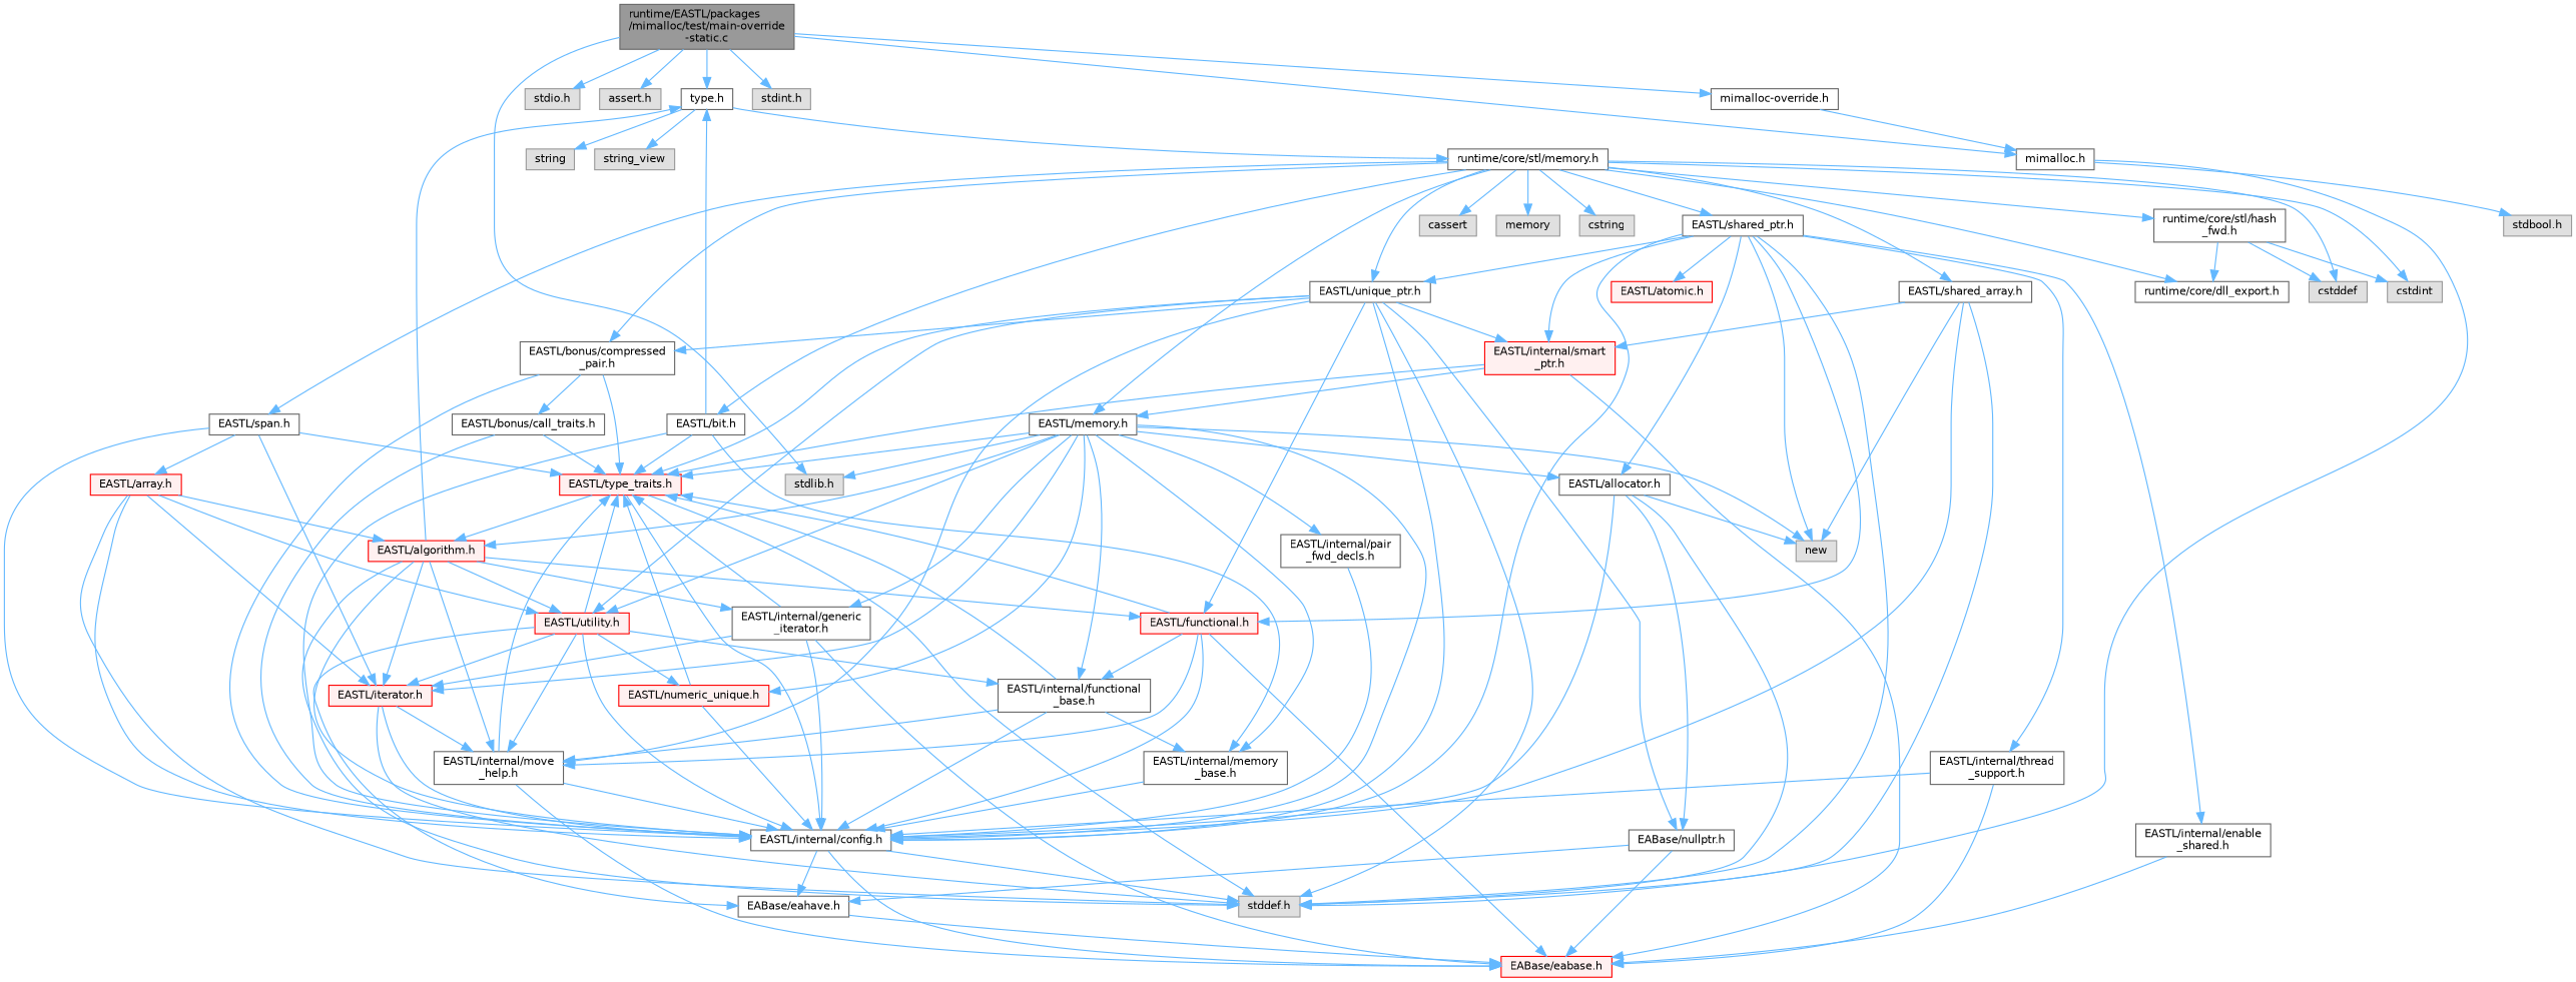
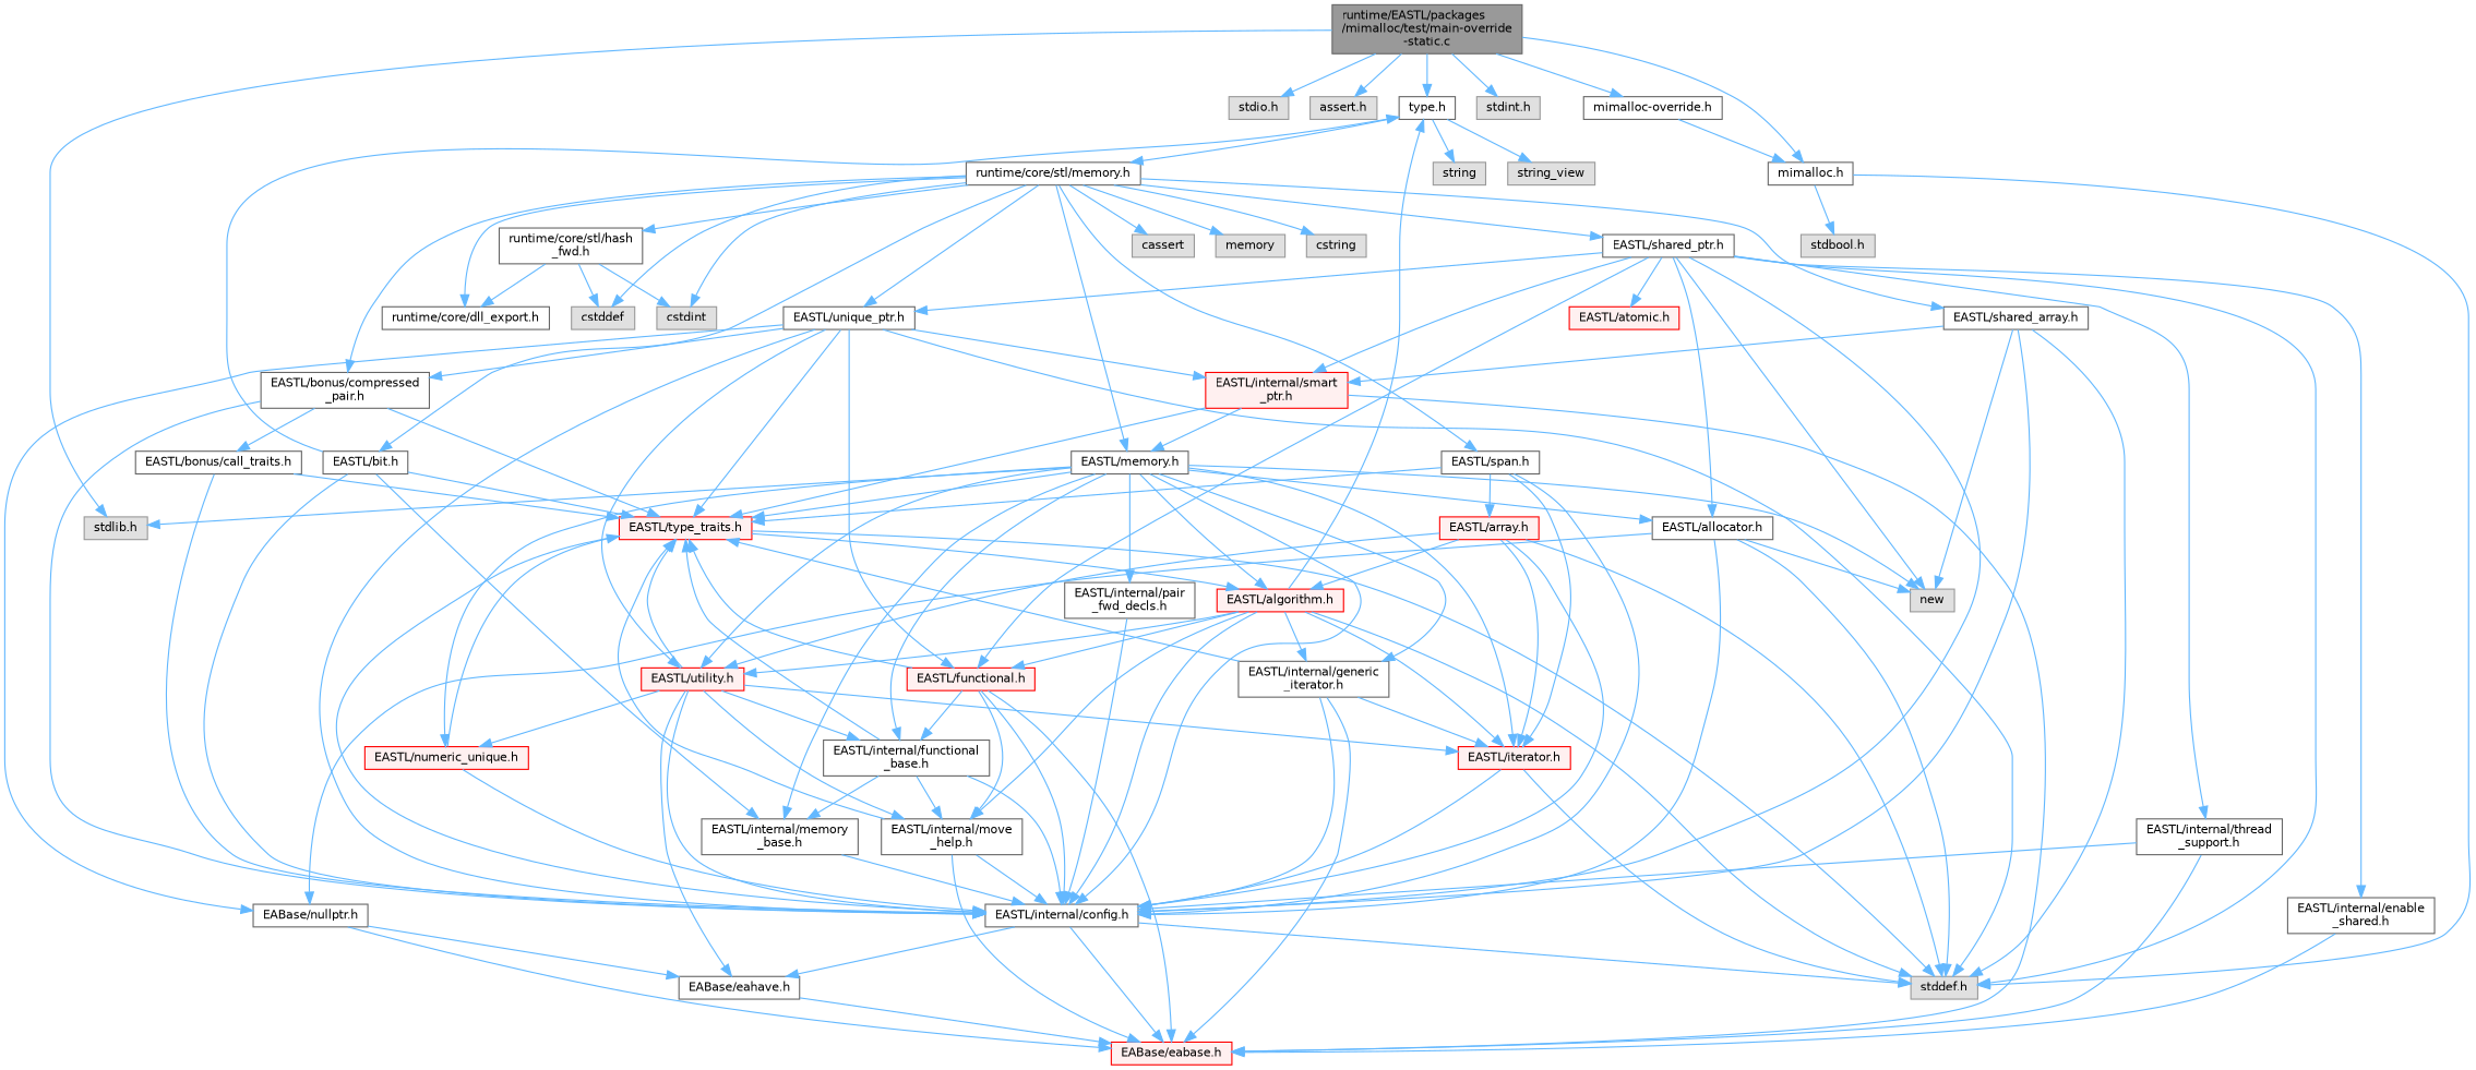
  digraph {
    node [color=grey40 fillcolor=white fontname=Helvetica fontsize=10 shape=box style=filled]
    edge [color=steelblue1 fontname=Helvetica fontsize=10 labelfontname=Helvetica labelfontsize=10 style=solid]
    n1 [color=gray40 fillcolor=grey60 fontcolor=black height=0.2 label="runtime/EASTL/packages\l/mimalloc/test/main-override\l-static.c" width=0.4]
    n2 [color=grey60 fillcolor="#E0E0E0" height=0.2 label="stdlib.h" width=0.4]
    n3 [color=grey60 fillcolor="#E0E0E0" height=0.2 label="stdio.h" width=0.4]
    n4 [color=grey60 fillcolor="#E0E0E0" height=0.2 label="assert.h" width=0.4]
    n5 [height=0.2 label="type.h" width=0.4]
    n6 [color=grey60 fillcolor="#E0E0E0" height=0.2 label="stdint.h" width=0.4]
    n7 [height=0.2 label="mimalloc.h" width=0.4]
    n8 [height=0.2 label="mimalloc-override.h" width=0.4]
    n9 [color=grey60 fillcolor="#E0E0E0" height=0.2 label=string width=0.4]
    n10 [color=grey60 fillcolor="#E0E0E0" height=0.2 label=string_view width=0.4]
    n11 [height=0.2 label="runtime/core/stl/memory.h" width=0.4]
    n12 [color=grey60 fillcolor="#E0E0E0" height=0.2 label="stddef.h" width=0.4]
    n13 [color=grey60 fillcolor="#E0E0E0" height=0.2 label="stdbool.h" width=0.4]
    n14 [color=grey60 fillcolor="#E0E0E0" height=0.2 label=cstddef width=0.4]
    n15 [color=grey60 fillcolor="#E0E0E0" height=0.2 label=cstdint width=0.4]
    n16 [color=grey60 fillcolor="#E0E0E0" height=0.2 label=cassert width=0.4]
    n17 [color=grey60 fillcolor="#E0E0E0" height=0.2 label=memory width=0.4]
    n18 [color=grey60 fillcolor="#E0E0E0" height=0.2 label=cstring width=0.4]
    n19 [height=0.2 label="EASTL/bit.h" width=0.4]
    n20 [height=0.2 label="EASTL/memory.h" width=0.4]
    n21 [height=0.2 label="EASTL/shared_array.h" width=0.4]
    n22 [height=0.2 label="EASTL/unique_ptr.h" width=0.4]
    n23 [height=0.2 label="EASTL/bonus/compressed\l_pair.h" width=0.4]
    n24 [height=0.2 label="EASTL/shared_ptr.h" width=0.4]
    n25 [height=0.2 label="EASTL/span.h" width=0.4]
    n26 [height=0.2 label="runtime/core/dll_export.h" width=0.4]
    n27 [height=0.2 label="runtime/core/stl/hash\l_fwd.h" width=0.4]
    n28 [height=0.2 label="EASTL/internal/config.h" width=0.4]
    n29 [height=0.2 label="EASTL/internal/memory\l_base.h" width=0.4]
    n30 [color=red fillcolor="#FFF0F0" height=0.2 label="EASTL/type_traits.h" width=0.4]
    n31 [height=0.2 label="EASTL/internal/generic\l_iterator.h" width=0.4]
    n32 [color=red fillcolor="#FFF0F0" height=0.2 label="EASTL/iterator.h" width=0.4]
    n33 [height=0.2 label="EASTL/internal/pair\l_fwd_decls.h" width=0.4]
    n34 [height=0.2 label="EASTL/internal/functional\l_base.h" width=0.4]
    n35 [color=red fillcolor="#FFF0F0" height=0.2 label="EASTL/algorithm.h" width=0.4]
    n36 [color=red fillcolor="#FFF0F0" height=0.2 label="EASTL/utility.h" width=0.4]
    n37 [color=red fillcolor="#FFF0F0" height=0.2 label="EASTL/numeric_unique.h" width=0.4]
    n38 [height=0.2 label="EASTL/allocator.h" width=0.4]
    n39 [color=grey60 fillcolor="#E0E0E0" height=0.2 label=new width=0.4]
    n40 [color=red fillcolor="#FFF0F0" height=0.2 label="EASTL/internal/smart\l_ptr.h" width=0.4]
    n41 [height=0.2 label="EASTL/internal/move\l_help.h" width=0.4]
    n42 [color=red fillcolor="#FFF0F0" height=0.2 label="EASTL/functional.h" width=0.4]
    n43 [height=0.2 label="EABase/nullptr.h" width=0.4]
    n44 [height=0.2 label="EASTL/bonus/call_traits.h" width=0.4]
    n45 [height=0.2 label="EASTL/internal/thread\l_support.h" width=0.4]
    n46 [color=red fillcolor="#FFF0F0" height=0.2 label="EASTL/atomic.h" width=0.4]
    n47 [height=0.2 label="EASTL/internal/enable\l_shared.h" width=0.4]
    n48 [color=red fillcolor="#FFF0F0" height=0.2 label="EASTL/array.h" width=0.4]
    n49 [color=red fillcolor="#FFF0F0" height=0.2 label="EABase/eabase.h" width=0.4]
    n50 [height=0.2 label="EABase/eahave.h" width=0.4]
    n1 -> n2
    n1 -> n3
    n1 -> n4
    n1 -> n5
    n1 -> n6
    n1 -> n7
    n1 -> n8
    n5 -> n9
    n5 -> n10
    n5 -> n11
    n7 -> n12
    n7 -> n13
    n8 -> n7
    n11 -> n14
    n11 -> n15
    n11 -> n16
    n11 -> n17
    n11 -> n18
    n11 -> n19
    n11 -> n20
    n11 -> n21
    n11 -> n22
    n11 -> n23
    n11 -> n24
    n11 -> n25
    n11 -> n26
    n11 -> n27
    n19 -> n5
    n19 -> n28
    n19 -> n29
    n19 -> n30
    n20 -> n2
    n20 -> n28
    n20 -> n29
    n20 -> n30
    n20 -> n31
    n20 -> n32
    n20 -> n33
    n20 -> n34
    n20 -> n35
    n20 -> n36
    n20 -> n37
    n20 -> n38
    n20 -> n39
    n21 -> n12
    n21 -> n28
    n21 -> n39
    n21 -> n40
    n22 -> n12
    n22 -> n23
    n22 -> n28
    n22 -> n30
    n22 -> n36
    n22 -> n40
-   n22 -> n41
    n22 -> n42
    n22 -> n43
    n23 -> n28
    n23 -> n30
    n23 -> n44
    n24 -> n12
    n24 -> n22
    n24 -> n28
    n24 -> n38
    n24 -> n39
    n24 -> n40
    n24 -> n42
    n24 -> n45
    n24 -> n46
    n24 -> n47
    n25 -> n28
    n25 -> n30
    n25 -> n32
    n25 -> n48
    n27 -> n14
    n27 -> n15
    n27 -> n26
    n28 -> n12
    n28 -> n49
    n28 -> n50
    n29 -> n28
    n30 -> n12
    n30 -> n28
    n30 -> n35
    n31 -> n28
    n31 -> n30
    n31 -> n32
    n31 -> n49
    n32 -> n12
    n32 -> n28
-   n32 -> n41
    n33 -> n28
    n34 -> n28
    n34 -> n29
    n34 -> n30
    n34 -> n41
    n35 -> n5
    n35 -> n12
    n35 -> n28
    n35 -> n31
    n35 -> n32
    n35 -> n36
    n35 -> n41
    n35 -> n42
    n36 -> n28
    n36 -> n30
    n36 -> n32
    n36 -> n34
    n36 -> n37
    n36 -> n41
    n36 -> n50
    n37 -> n28
    n37 -> n30
    n38 -> n12
    n38 -> n28
    n38 -> n39
    n38 -> n43
    n40 -> n20
    n40 -> n30
    n40 -> n49
    n41 -> n28
    n41 -> n30
    n41 -> n49
    n42 -> n28
    n42 -> n30
    n42 -> n34
    n42 -> n41
    n42 -> n49
    n43 -> n49
    n43 -> n50
    n44 -> n28
    n44 -> n30
    n45 -> n28
    n45 -> n49
    n47 -> n49
    n48 -> n12
    n48 -> n28
    n48 -> n32
    n48 -> n35
    n48 -> n36
    n50 -> n49
  }
